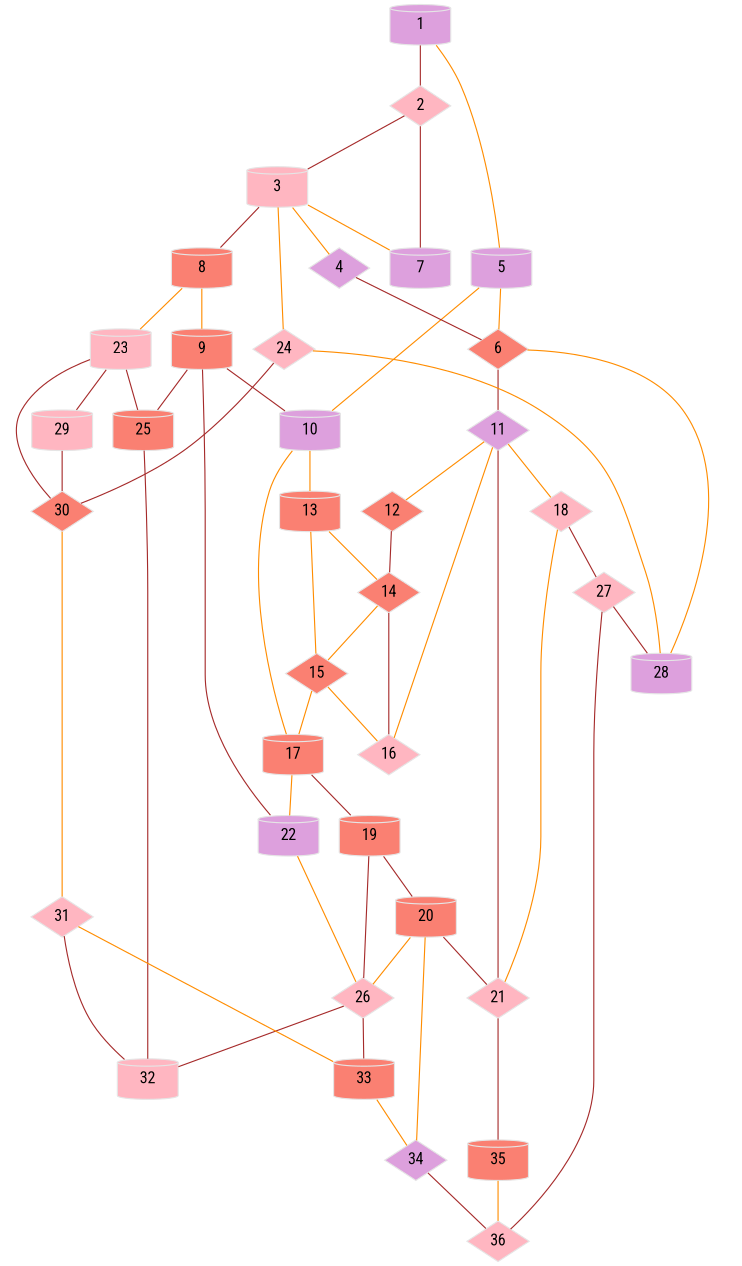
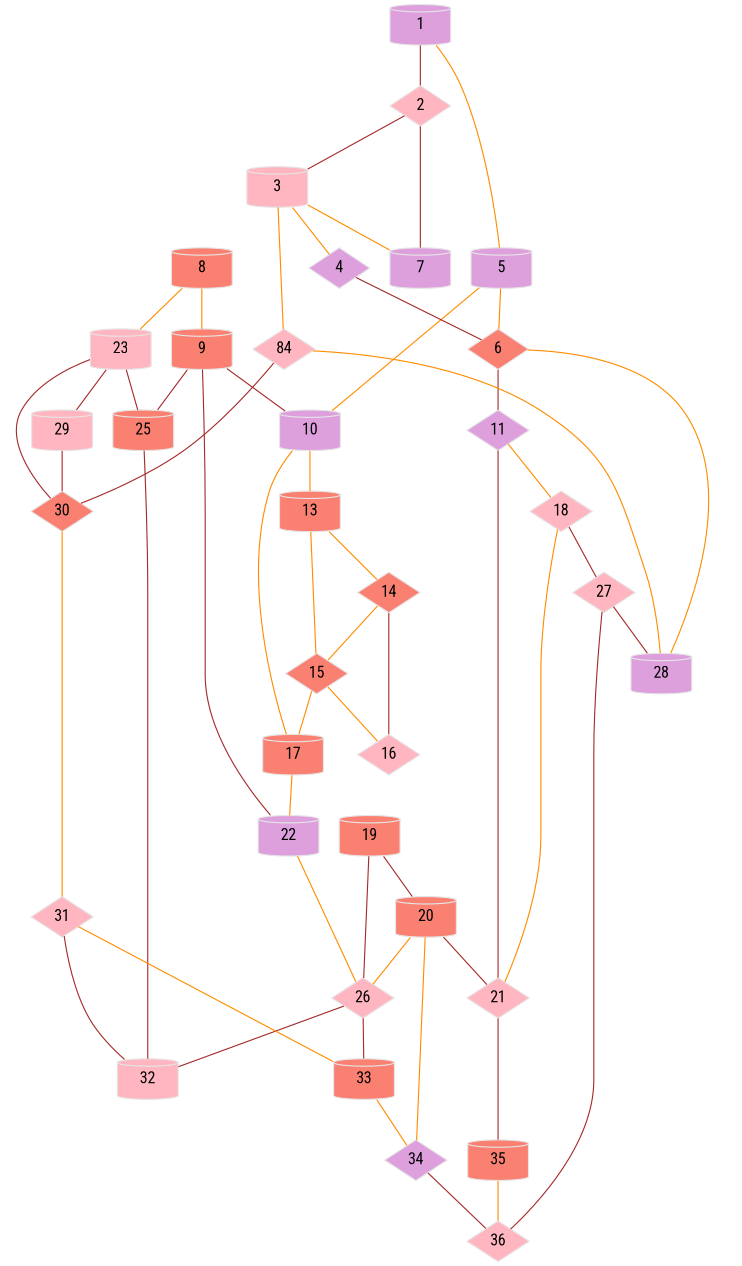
  graph {
    fontname="Roboto Condensed"
    node [color=gray90 fillcolor=salmon fontname="Roboto Condensed" shape=cylinder style=filled]
    edge [color=brown fontname="Roboto Condensed" weight=1.0]
    1 [fillcolor=plum]
    2 [fillcolor=lightpink shape=diamond]
    5 [fillcolor=plum]
    3 [fillcolor=lightpink]
    7 [fillcolor=plum]
    6 [shape=diamond]
    10 [fillcolor=plum]
    4 [fillcolor=plum shape=diamond]
    8
-   24 [fillcolor=lightpink shape=diamond]
+   24 [fillcolor=lightpink shape=diamond label=84]
    9
    23 [fillcolor=lightpink]
    28 [fillcolor=plum]
    30 [shape=diamond]
    11 [fillcolor=plum shape=diamond]
    13
    17
-   12 [shape=diamond]
    16 [fillcolor=lightpink shape=diamond]
    18 [fillcolor=lightpink shape=diamond]
    21 [fillcolor=lightpink shape=diamond]
    22 [fillcolor=plum]
    25
    29 [fillcolor=lightpink]
    26 [fillcolor=lightpink shape=diamond]
    32 [fillcolor=lightpink]
    14 [shape=diamond]
    15 [shape=diamond]
    19
    27 [fillcolor=lightpink shape=diamond]
    35
    20
    36 [fillcolor=lightpink shape=diamond]
    34 [fillcolor=plum shape=diamond]
    33
    31 [fillcolor=lightpink shape=diamond]
    1 -- 2 [weight=3.0]
    1 -- 5 [color=darkorange]
    2 -- 3
    2 -- 7 [weight=2.0]
    5 -- 6 [color=darkorange]
    5 -- 10 [color=darkorange]
    3 -- 7 [color=darkorange]
    3 -- 4 [color=darkorange]
-   3 -- 8 [weight=2.0]
    3 -- 24 [color=darkorange weight=2.0]
    6 -- 28 [color=darkorange]
    6 -- 11
    10 -- 13 [color=darkorange]
    10 -- 17 [color=darkorange]
    4 -- 6 [weight=2.0]
    8 -- 9 [color=darkorange weight=2.0]
    8 -- 23 [color=darkorange weight=2.0]
    24 -- 28 [color=darkorange]
    24 -- 30
    9 -- 10
    9 -- 22
    9 -- 25
    23 -- 30
    23 -- 25
    23 -- 29
    30 -- 31 [color=darkorange weight=2.0]
-   11 -- 12 [color=darkorange]
-   11 -- 16 [color=darkorange]
    11 -- 18 [color=darkorange weight=2.0]
    11 -- 21
    13 -- 14 [color=darkorange]
    13 -- 15 [color=darkorange]
    17 -- 22 [color=darkorange weight=2.0]
-   17 -- 19 [weight=2.0]
-   12 -- 14 [weight=2.0]
    18 -- 21 [color=darkorange]
    18 -- 27
    21 -- 35 [weight=2.0]
    22 -- 26 [color=darkorange]
    25 -- 32
    29 -- 30 [weight=2.0]
    26 -- 32
    26 -- 33
    14 -- 16 [weight=2.0]
    14 -- 15 [color=darkorange]
    15 -- 17 [color=darkorange]
    15 -- 16 [color=darkorange]
    19 -- 26
    19 -- 20
    27 -- 28 [weight=2.0]
    27 -- 36 [weight=2.0]
    35 -- 36 [color=darkorange weight=2.0]
    20 -- 21 [weight=2.0]
    20 -- 26 [color=darkorange]
    20 -- 34 [color=darkorange]
    34 -- 36 [weight=2.0]
    33 -- 34 [color=darkorange weight=2.0]
    31 -- 32
    31 -- 33 [color=darkorange]
  }
